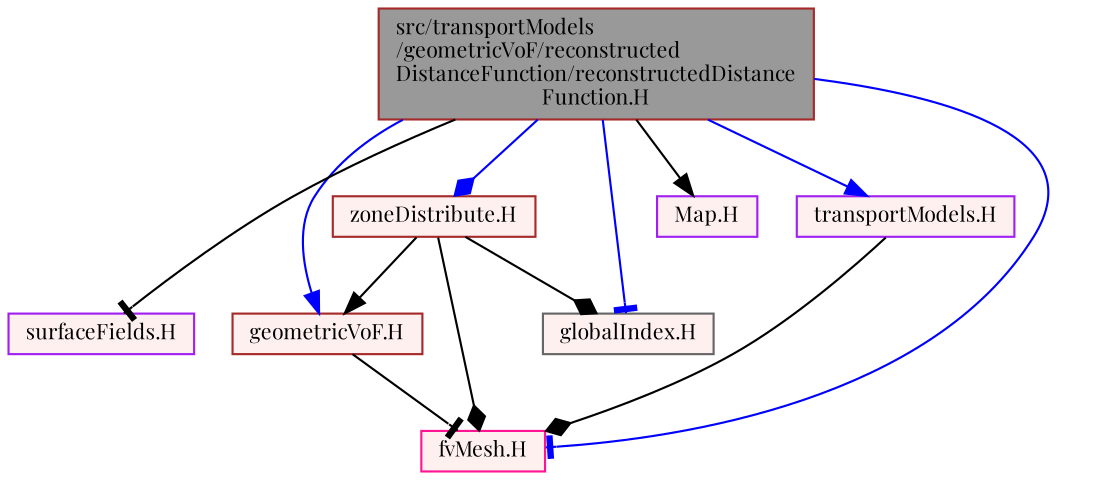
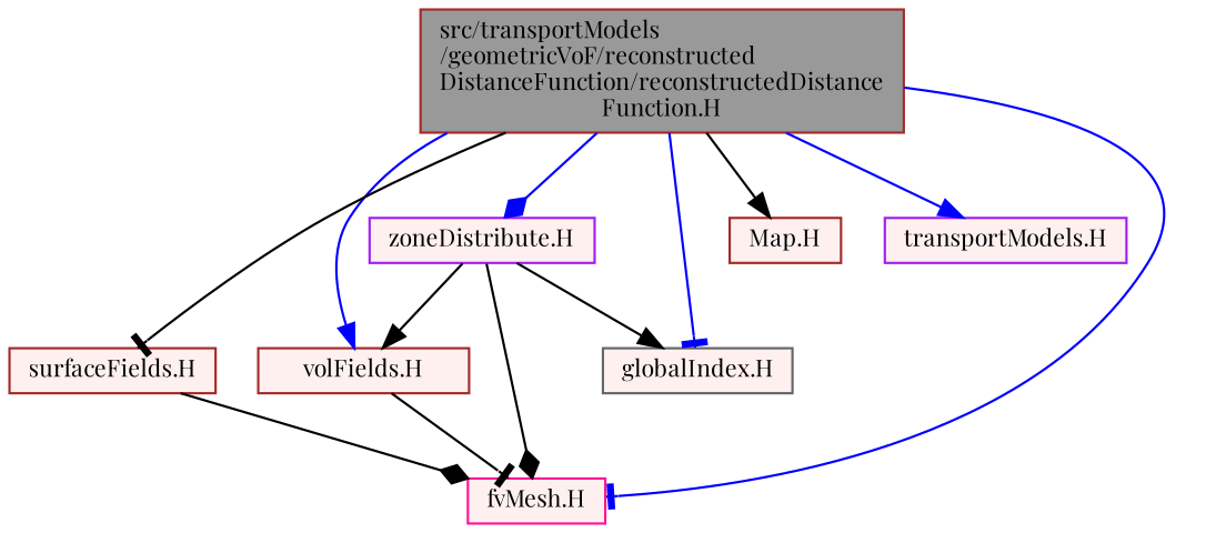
  digraph {
    fontname="Playfair Display"
    node [color=purple fillcolor="#FFF0F0" fontname="Playfair Display" fontsize=10 shape=box style=filled]
    edge [arrowhead=normal color=black fontname="Playfair Display" fontsize=10 labelfontname=Helvetica labelfontsize=10 style=solid]
    n1 [color=brown fillcolor=grey60 fontcolor=black height=0.2 label="src/transportModels\l/geometricVoF/reconstructed\lDistanceFunction/reconstructedDistance\lFunction.H" width=0.4]
    n2 [color=deeppink height=0.2 label="fvMesh.H" width=0.4]
-   n3 [color=brown height=0.2 label="geometricVoF.H" width=0.4]
-   n4 [height=0.2 label="surfaceFields.H" width=0.4]
+   n3 [color=brown height=0.2 label="volFields.H" width=0.4]
+   n4 [color=brown height=0.2 label="surfaceFields.H" width=0.4]
    n5 [color=gray40 height=0.2 label="globalIndex.H" width=0.4]
-   n6 [height=0.2 label="Map.H" width=0.4]
-   n7 [color=brown height=0.2 label="zoneDistribute.H" width=0.4]
+   n6 [color=brown height=0.2 label="Map.H" width=0.4]
+   n7 [height=0.2 label="zoneDistribute.H" width=0.4]
    n8 [height=0.2 label="transportModels.H" width=0.4]
    n1 -> n2 [arrowhead=tee color=blue]
    n1 -> n3 [color=blue]
    n1 -> n4 [arrowhead=tee]
    n1 -> n5 [arrowhead=tee color=blue]
    n1 -> n6
    n1 -> n7 [arrowhead=diamond color=blue]
    n1 -> n8 [color=blue]
    n3 -> n2 [arrowhead=tee]
-   n8 -> n2 [arrowhead=diamond]
+   n4 -> n2 [arrowhead=diamond]
    n7 -> n2 [arrowhead=diamond]
    n7 -> n3
-   n7 -> n5 [arrowhead=diamond]
+   n7 -> n5
  }
